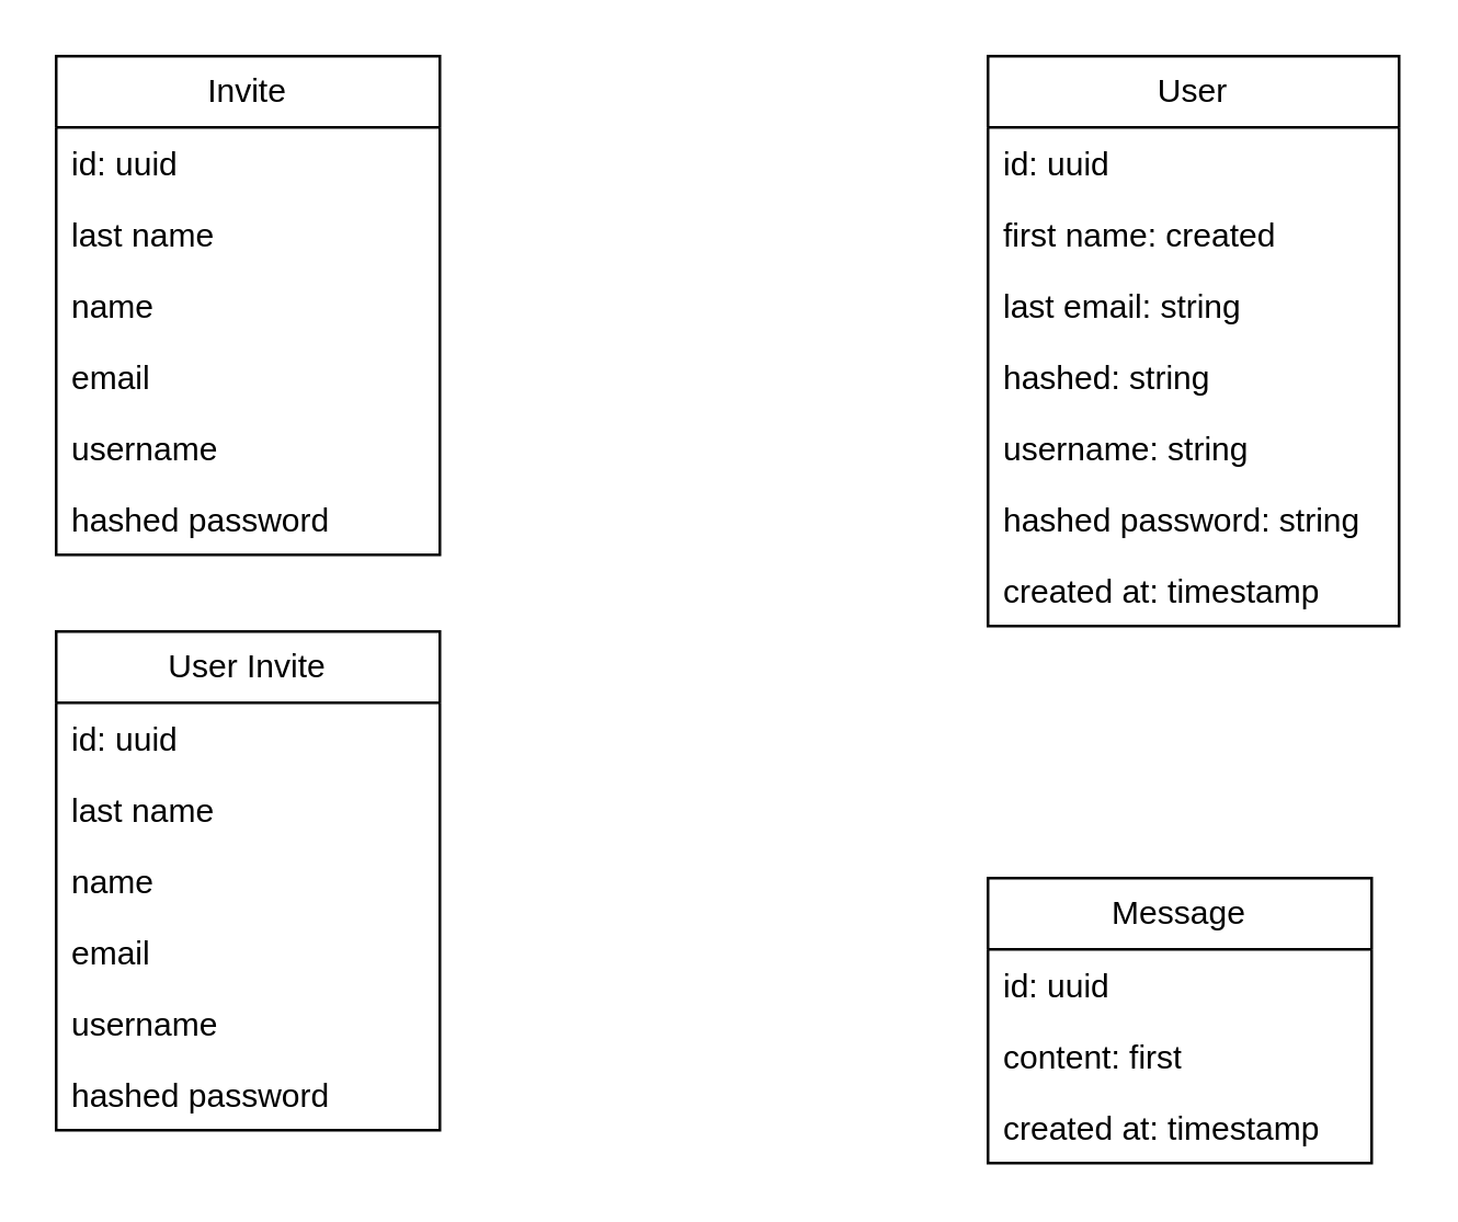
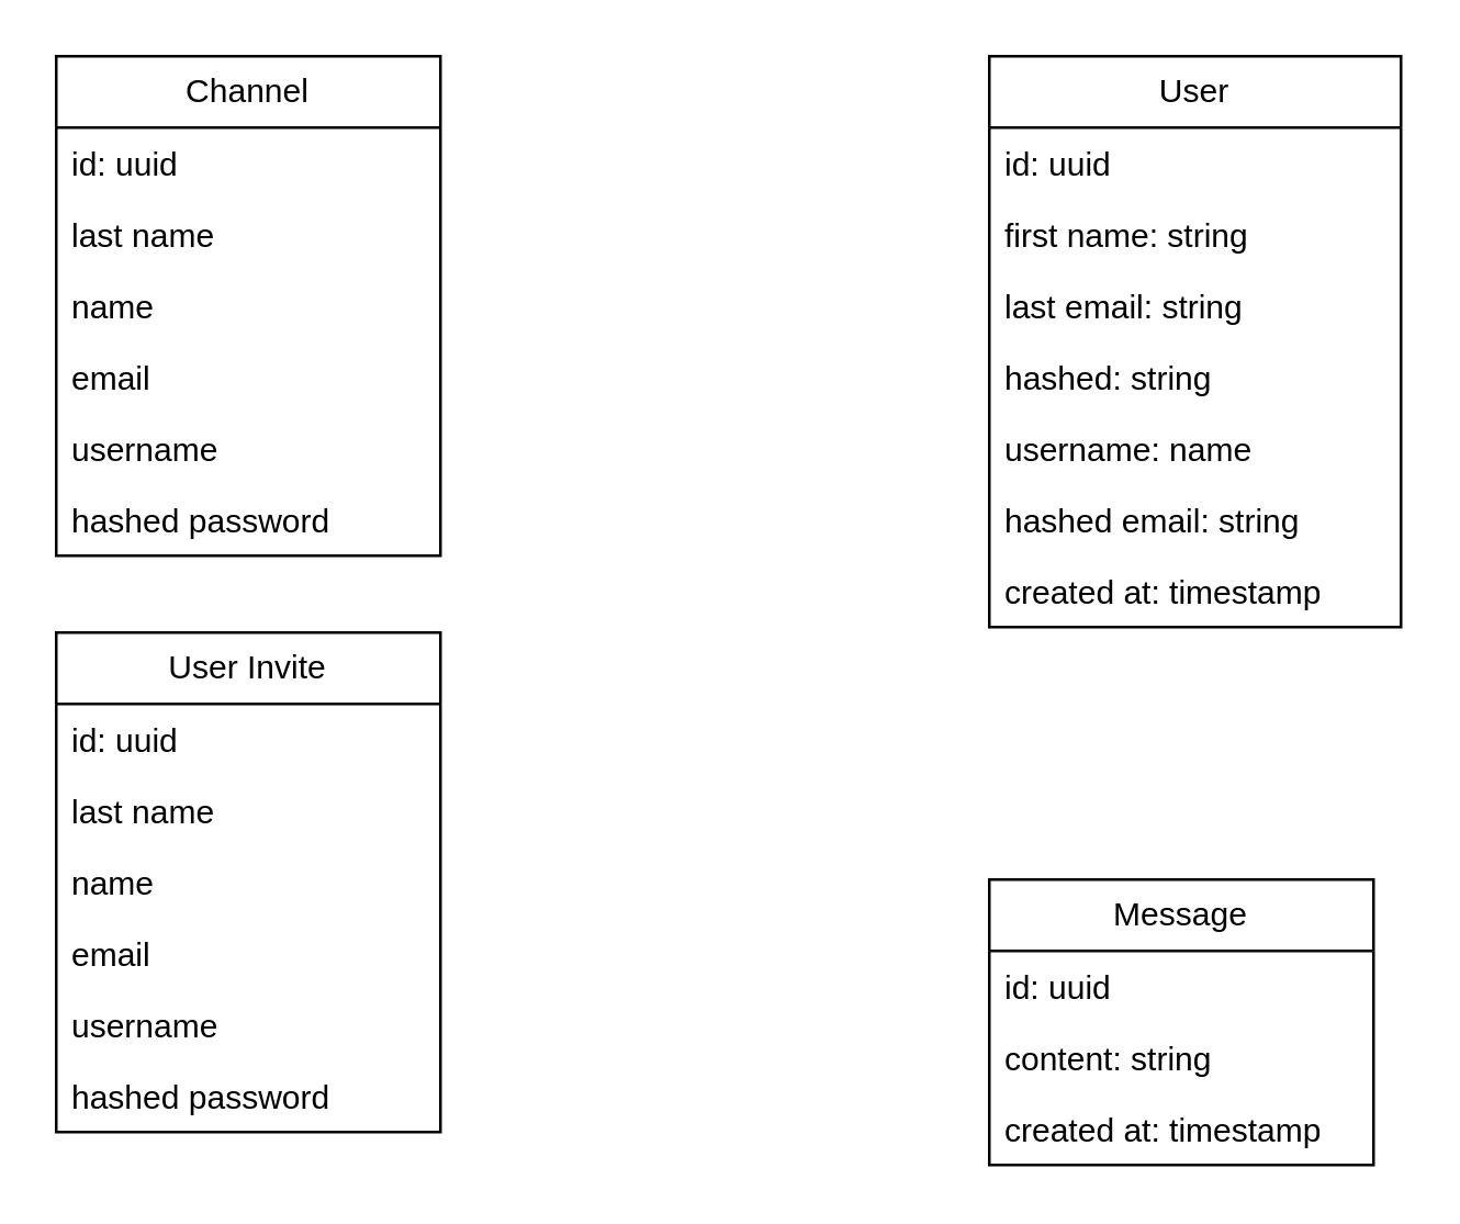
  <mxCell id="0" />
  <mxCell id="1" parent="0" />
  <mxCell id="2" value="User" style="swimlane;fontStyle=0;childLayout=stackLayout;horizontal=1;startSize=26;fillColor=none;horizontalStack=0;resizeParent=1;resizeParentMax=0;resizeLast=0;collapsible=1;marginBottom=0;whiteSpace=wrap;html=1;" vertex="1" parent="1"><mxGeometry x="360" y="20" width="150" height="208" as="geometry" /></mxCell>
  <mxCell id="3" value="id: uuid" style="text;strokeColor=none;fillColor=none;align=left;verticalAlign=top;spacingLeft=4;spacingRight=4;overflow=hidden;rotatable=0;points=[[0,0.5],[1,0.5]];portConstraint=eastwest;whiteSpace=wrap;html=1;" vertex="1" parent="2"><mxGeometry y="26" width="150" height="26" as="geometry" /></mxCell>
- <mxCell id="4" value="first name: created" style="text;strokeColor=none;fillColor=none;align=left;verticalAlign=top;spacingLeft=4;spacingRight=4;overflow=hidden;rotatable=0;points=[[0,0.5],[1,0.5]];portConstraint=eastwest;whiteSpace=wrap;html=1;" vertex="1" parent="2"><mxGeometry y="52" width="150" height="26" as="geometry" /></mxCell>
+ <mxCell id="4" value="first name: string" style="text;strokeColor=none;fillColor=none;align=left;verticalAlign=top;spacingLeft=4;spacingRight=4;overflow=hidden;rotatable=0;points=[[0,0.5],[1,0.5]];portConstraint=eastwest;whiteSpace=wrap;html=1;" vertex="1" parent="2"><mxGeometry y="52" width="150" height="26" as="geometry" /></mxCell>
  <mxCell id="5" value="last email: string" style="text;strokeColor=none;fillColor=none;align=left;verticalAlign=top;spacingLeft=4;spacingRight=4;overflow=hidden;rotatable=0;points=[[0,0.5],[1,0.5]];portConstraint=eastwest;whiteSpace=wrap;html=1;" vertex="1" parent="2"><mxGeometry y="78" width="150" height="26" as="geometry" /></mxCell>
  <mxCell id="6" value="hashed: string" style="text;strokeColor=none;fillColor=none;align=left;verticalAlign=top;spacingLeft=4;spacingRight=4;overflow=hidden;rotatable=0;points=[[0,0.5],[1,0.5]];portConstraint=eastwest;whiteSpace=wrap;html=1;" vertex="1" parent="2"><mxGeometry y="104" width="150" height="26" as="geometry" /></mxCell>
- <mxCell id="7" value="username: string" style="text;strokeColor=none;fillColor=none;align=left;verticalAlign=top;spacingLeft=4;spacingRight=4;overflow=hidden;rotatable=0;points=[[0,0.5],[1,0.5]];portConstraint=eastwest;whiteSpace=wrap;html=1;" vertex="1" parent="2"><mxGeometry y="130" width="150" height="26" as="geometry" /></mxCell>
- <mxCell id="8" value="hashed password: string" style="text;strokeColor=none;fillColor=none;align=left;verticalAlign=top;spacingLeft=4;spacingRight=4;overflow=hidden;rotatable=0;points=[[0,0.5],[1,0.5]];portConstraint=eastwest;whiteSpace=wrap;html=1;" vertex="1" parent="2"><mxGeometry y="156" width="150" height="26" as="geometry" /></mxCell>
+ <mxCell id="7" value="username: name" style="text;strokeColor=none;fillColor=none;align=left;verticalAlign=top;spacingLeft=4;spacingRight=4;overflow=hidden;rotatable=0;points=[[0,0.5],[1,0.5]];portConstraint=eastwest;whiteSpace=wrap;html=1;" vertex="1" parent="2"><mxGeometry y="130" width="150" height="26" as="geometry" /></mxCell>
+ <mxCell id="8" value="hashed email: string" style="text;strokeColor=none;fillColor=none;align=left;verticalAlign=top;spacingLeft=4;spacingRight=4;overflow=hidden;rotatable=0;points=[[0,0.5],[1,0.5]];portConstraint=eastwest;whiteSpace=wrap;html=1;" vertex="1" parent="2"><mxGeometry y="156" width="150" height="26" as="geometry" /></mxCell>
  <mxCell id="9" value="created at: timestamp" style="text;strokeColor=none;fillColor=none;align=left;verticalAlign=top;spacingLeft=4;spacingRight=4;overflow=hidden;rotatable=0;points=[[0,0.5],[1,0.5]];portConstraint=eastwest;whiteSpace=wrap;html=1;" vertex="1" parent="2"><mxGeometry y="182" width="150" height="26" as="geometry" /></mxCell>
  <mxCell id="10" value="Message" style="swimlane;fontStyle=0;childLayout=stackLayout;horizontal=1;startSize=26;fillColor=none;horizontalStack=0;resizeParent=1;resizeParentMax=0;resizeLast=0;collapsible=1;marginBottom=0;whiteSpace=wrap;html=1;" vertex="1" parent="1"><mxGeometry x="360" y="320" width="140" height="104" as="geometry" /></mxCell>
  <mxCell id="11" value="id: uuid" style="text;strokeColor=none;fillColor=none;align=left;verticalAlign=top;spacingLeft=4;spacingRight=4;overflow=hidden;rotatable=0;points=[[0,0.5],[1,0.5]];portConstraint=eastwest;whiteSpace=wrap;html=1;" vertex="1" parent="10"><mxGeometry y="26" width="140" height="26" as="geometry" /></mxCell>
- <mxCell id="12" value="content: first" style="text;strokeColor=none;fillColor=none;align=left;verticalAlign=top;spacingLeft=4;spacingRight=4;overflow=hidden;rotatable=0;points=[[0,0.5],[1,0.5]];portConstraint=eastwest;whiteSpace=wrap;html=1;" vertex="1" parent="10"><mxGeometry y="52" width="140" height="26" as="geometry" /></mxCell>
+ <mxCell id="12" value="content: string" style="text;strokeColor=none;fillColor=none;align=left;verticalAlign=top;spacingLeft=4;spacingRight=4;overflow=hidden;rotatable=0;points=[[0,0.5],[1,0.5]];portConstraint=eastwest;whiteSpace=wrap;html=1;" vertex="1" parent="10"><mxGeometry y="52" width="140" height="26" as="geometry" /></mxCell>
  <mxCell id="13" value="created at: timestamp" style="text;strokeColor=none;fillColor=none;align=left;verticalAlign=top;spacingLeft=4;spacingRight=4;overflow=hidden;rotatable=0;points=[[0,0.5],[1,0.5]];portConstraint=eastwest;whiteSpace=wrap;html=1;" vertex="1" parent="10"><mxGeometry y="78" width="140" height="26" as="geometry" /></mxCell>
- <mxCell id="14" value="Invite" style="swimlane;fontStyle=0;childLayout=stackLayout;horizontal=1;startSize=26;fillColor=none;horizontalStack=0;resizeParent=1;resizeParentMax=0;resizeLast=0;collapsible=1;marginBottom=0;whiteSpace=wrap;html=1;" vertex="1" parent="1"><mxGeometry x="20" y="20" width="140" height="182" as="geometry" /></mxCell>
+ <mxCell id="14" value="Channel" style="swimlane;fontStyle=0;childLayout=stackLayout;horizontal=1;startSize=26;fillColor=none;horizontalStack=0;resizeParent=1;resizeParentMax=0;resizeLast=0;collapsible=1;marginBottom=0;whiteSpace=wrap;html=1;" vertex="1" parent="1"><mxGeometry x="20" y="20" width="140" height="182" as="geometry" /></mxCell>
  <mxCell id="15" value="id: uuid" style="text;strokeColor=none;fillColor=none;align=left;verticalAlign=top;spacingLeft=4;spacingRight=4;overflow=hidden;rotatable=0;points=[[0,0.5],[1,0.5]];portConstraint=eastwest;whiteSpace=wrap;html=1;" vertex="1" parent="14"><mxGeometry y="26" width="140" height="26" as="geometry" /></mxCell>
  <mxCell id="16" value="last name" style="text;strokeColor=none;fillColor=none;align=left;verticalAlign=top;spacingLeft=4;spacingRight=4;overflow=hidden;rotatable=0;points=[[0,0.5],[1,0.5]];portConstraint=eastwest;whiteSpace=wrap;html=1;" vertex="1" parent="14"><mxGeometry y="52" width="140" height="26" as="geometry" /></mxCell>
  <mxCell id="17" value="name" style="text;strokeColor=none;fillColor=none;align=left;verticalAlign=top;spacingLeft=4;spacingRight=4;overflow=hidden;rotatable=0;points=[[0,0.5],[1,0.5]];portConstraint=eastwest;whiteSpace=wrap;html=1;" vertex="1" parent="14"><mxGeometry y="78" width="140" height="26" as="geometry" /></mxCell>
  <mxCell id="18" value="email" style="text;strokeColor=none;fillColor=none;align=left;verticalAlign=top;spacingLeft=4;spacingRight=4;overflow=hidden;rotatable=0;points=[[0,0.5],[1,0.5]];portConstraint=eastwest;whiteSpace=wrap;html=1;" vertex="1" parent="14"><mxGeometry y="104" width="140" height="26" as="geometry" /></mxCell>
  <mxCell id="19" value="username" style="text;strokeColor=none;fillColor=none;align=left;verticalAlign=top;spacingLeft=4;spacingRight=4;overflow=hidden;rotatable=0;points=[[0,0.5],[1,0.5]];portConstraint=eastwest;whiteSpace=wrap;html=1;" vertex="1" parent="14"><mxGeometry y="130" width="140" height="26" as="geometry" /></mxCell>
  <mxCell id="20" value="hashed password" style="text;strokeColor=none;fillColor=none;align=left;verticalAlign=top;spacingLeft=4;spacingRight=4;overflow=hidden;rotatable=0;points=[[0,0.5],[1,0.5]];portConstraint=eastwest;whiteSpace=wrap;html=1;" vertex="1" parent="14"><mxGeometry y="156" width="140" height="26" as="geometry" /></mxCell>
  <mxCell id="21" value="User Invite" style="swimlane;fontStyle=0;childLayout=stackLayout;horizontal=1;startSize=26;fillColor=none;horizontalStack=0;resizeParent=1;resizeParentMax=0;resizeLast=0;collapsible=1;marginBottom=0;whiteSpace=wrap;html=1;" vertex="1" parent="1"><mxGeometry x="20" y="230" width="140" height="182" as="geometry" /></mxCell>
  <mxCell id="22" value="id: uuid" style="text;strokeColor=none;fillColor=none;align=left;verticalAlign=top;spacingLeft=4;spacingRight=4;overflow=hidden;rotatable=0;points=[[0,0.5],[1,0.5]];portConstraint=eastwest;whiteSpace=wrap;html=1;" vertex="1" parent="21"><mxGeometry y="26" width="140" height="26" as="geometry" /></mxCell>
  <mxCell id="23" value="last name" style="text;strokeColor=none;fillColor=none;align=left;verticalAlign=top;spacingLeft=4;spacingRight=4;overflow=hidden;rotatable=0;points=[[0,0.5],[1,0.5]];portConstraint=eastwest;whiteSpace=wrap;html=1;" vertex="1" parent="21"><mxGeometry y="52" width="140" height="26" as="geometry" /></mxCell>
  <mxCell id="24" value="name" style="text;strokeColor=none;fillColor=none;align=left;verticalAlign=top;spacingLeft=4;spacingRight=4;overflow=hidden;rotatable=0;points=[[0,0.5],[1,0.5]];portConstraint=eastwest;whiteSpace=wrap;html=1;" vertex="1" parent="21"><mxGeometry y="78" width="140" height="26" as="geometry" /></mxCell>
  <mxCell id="25" value="email" style="text;strokeColor=none;fillColor=none;align=left;verticalAlign=top;spacingLeft=4;spacingRight=4;overflow=hidden;rotatable=0;points=[[0,0.5],[1,0.5]];portConstraint=eastwest;whiteSpace=wrap;html=1;" vertex="1" parent="21"><mxGeometry y="104" width="140" height="26" as="geometry" /></mxCell>
  <mxCell id="26" value="username" style="text;strokeColor=none;fillColor=none;align=left;verticalAlign=top;spacingLeft=4;spacingRight=4;overflow=hidden;rotatable=0;points=[[0,0.5],[1,0.5]];portConstraint=eastwest;whiteSpace=wrap;html=1;" vertex="1" parent="21"><mxGeometry y="130" width="140" height="26" as="geometry" /></mxCell>
  <mxCell id="27" value="hashed password" style="text;strokeColor=none;fillColor=none;align=left;verticalAlign=top;spacingLeft=4;spacingRight=4;overflow=hidden;rotatable=0;points=[[0,0.5],[1,0.5]];portConstraint=eastwest;whiteSpace=wrap;html=1;" vertex="1" parent="21"><mxGeometry y="156" width="140" height="26" as="geometry" /></mxCell>
